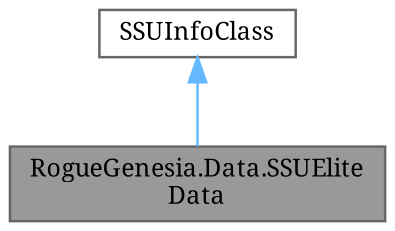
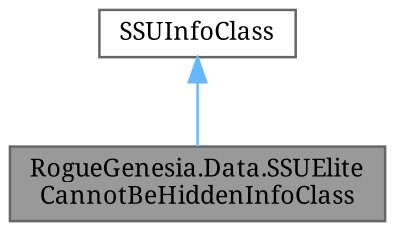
  digraph {
    fontname="Noto Serif"
    node [color=gray40 fontname="Noto Serif" fontsize=10 shape=box style=filled]
-   n1 [fillcolor=grey60 fontcolor=black height=0.2 label="RogueGenesia.Data.SSUElite\lData" width=0.4]
+   n1 [fillcolor=grey60 fontcolor=black height=0.2 label="RogueGenesia.Data.SSUElite\lCannotBeHiddenInfoClass" width=0.4]
    n2 [fillcolor=white height=0.2 label=SSUInfoClass width=0.4]
    n2 -> n1 [color=steelblue1 dir=back fontname="Noto Serif" fontsize=10 labelfontname=Helvetica labelfontsize=10 style=solid]
  }
